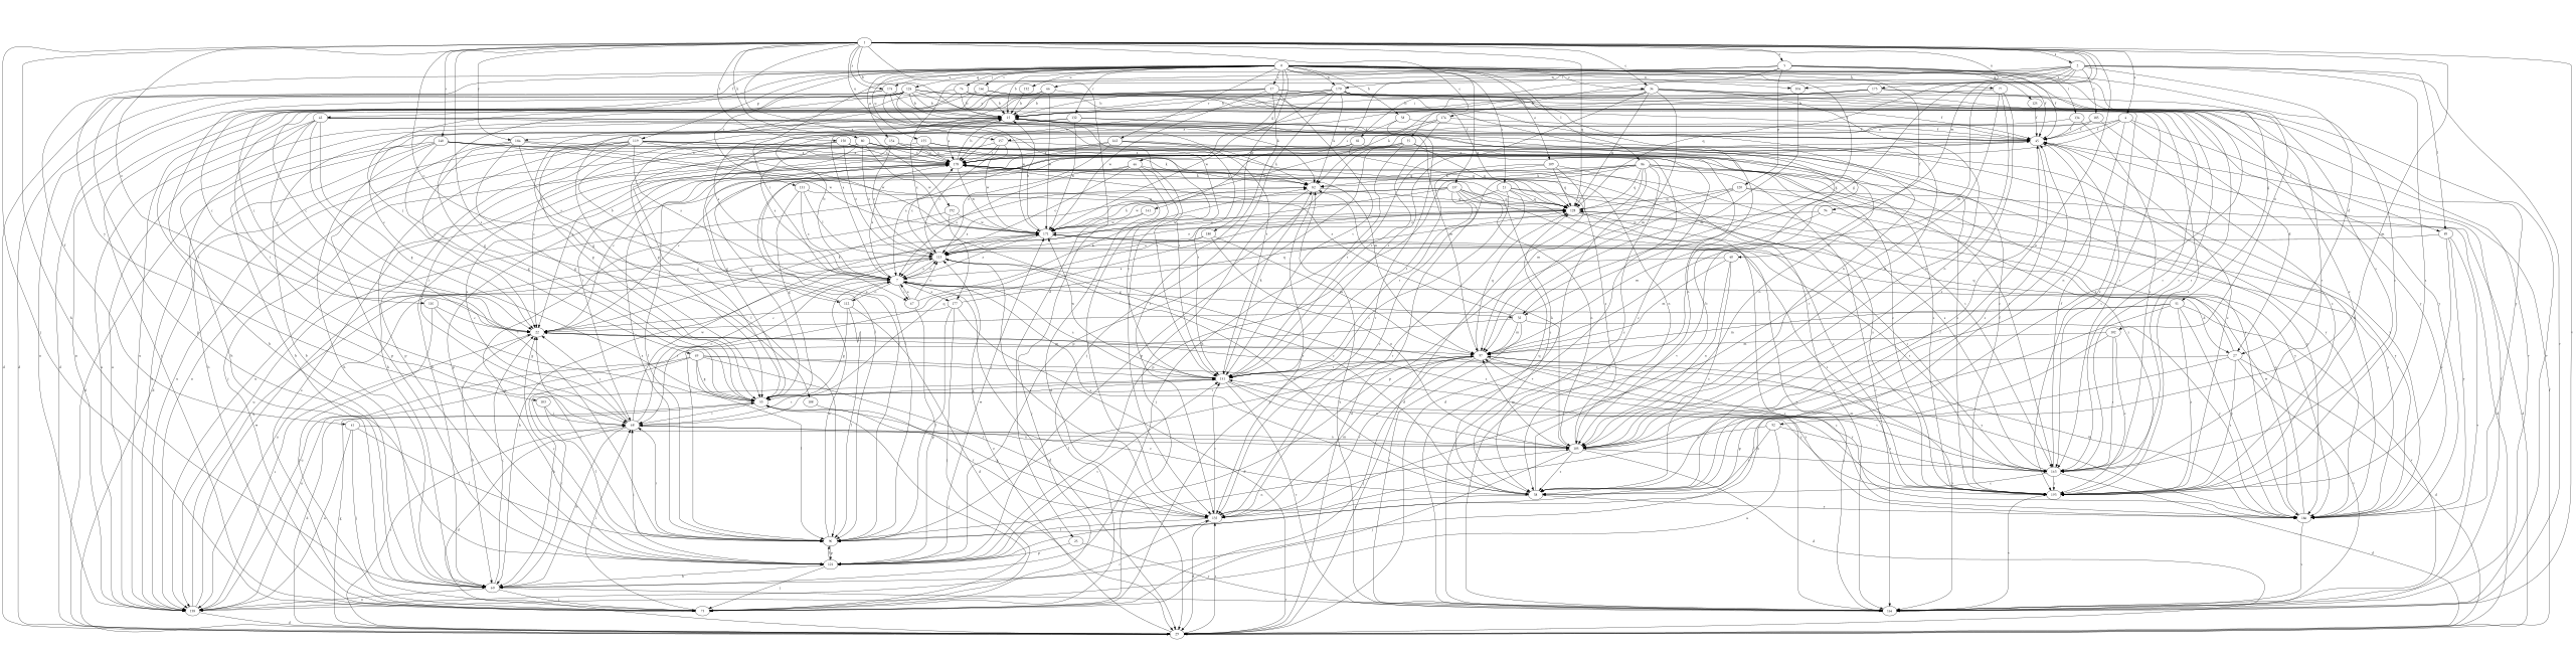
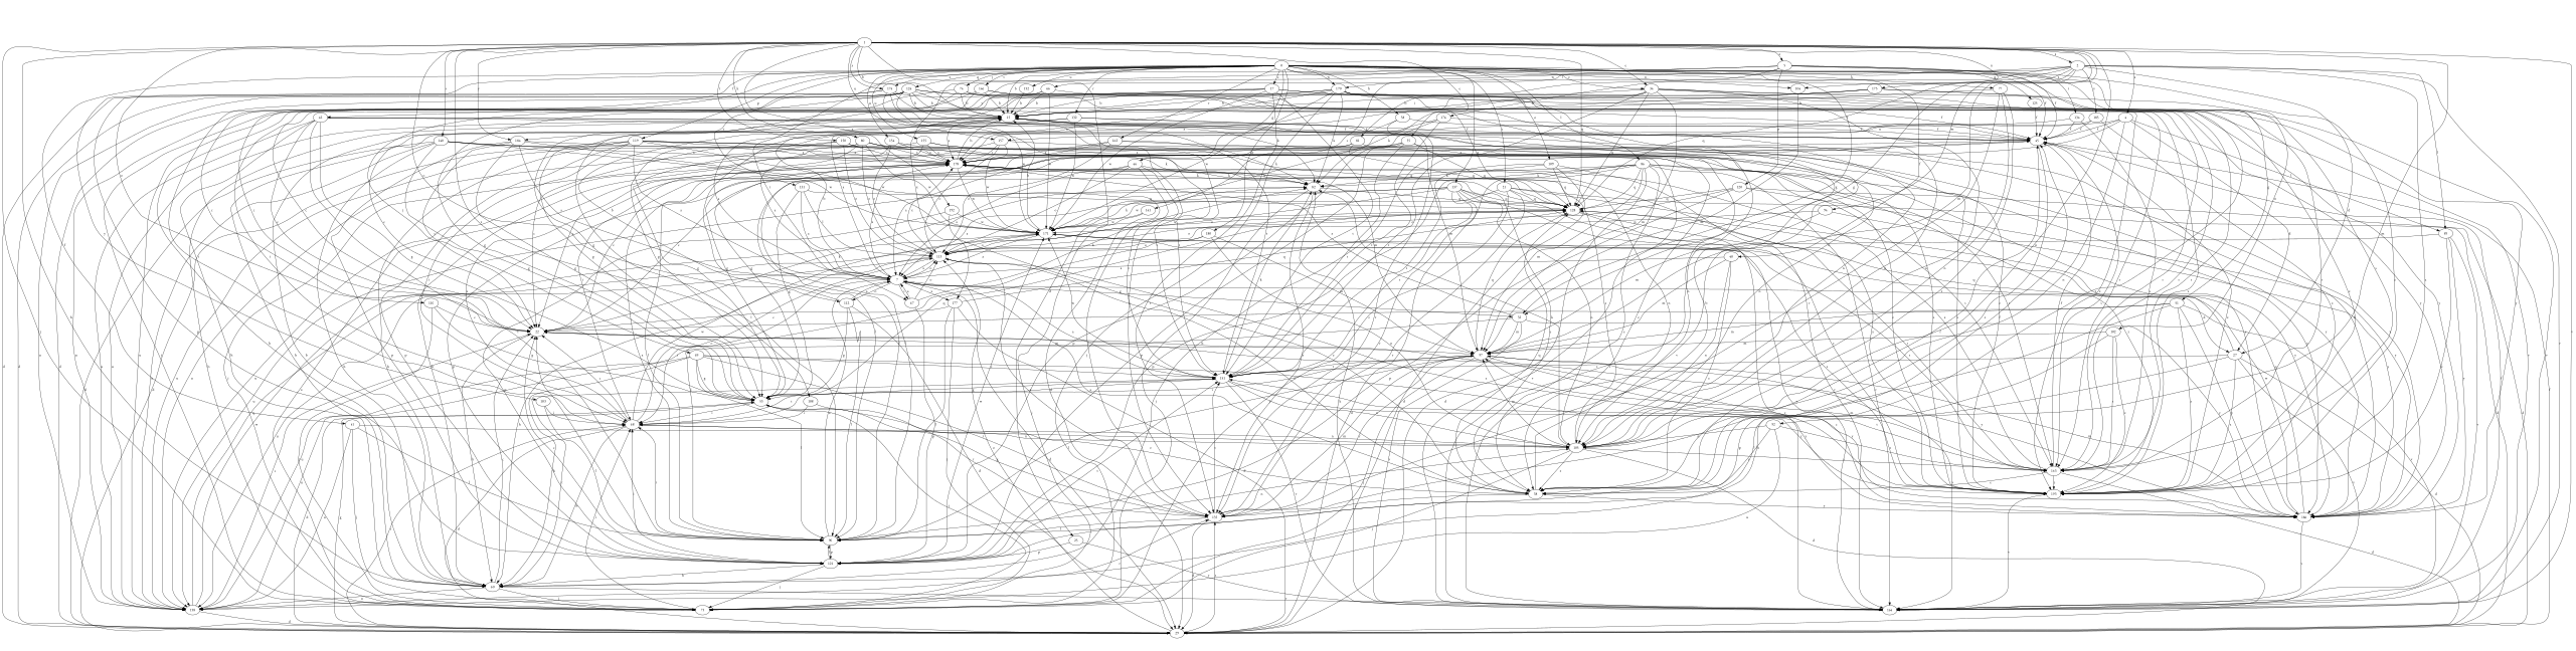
  strict digraph {
    fontname="EB Garamond"
    node [fontname="EB Garamond"]
    edge [fontname="EB Garamond"]
    0
    15
    17
    21
    34
    40
    41
    42
    45
    46
    51
    n12 [label=32]
    58
    69
    74
    77
    86
    102
    104
    109
    119
    124
    125
    131
    132
    137
    146
    152
    154
    155
    162
    170
    174
    180
    183
    97
    151
    178
    53
    158
    60
    128
    135
    171
    75
    29
    186
    105
    193
    7
    38
    90
    22
    143
    113
    82
    121
    164
    68
    1
    2
    4
    5
    25
    35
    80
    92
    94
    110
    112
    140
    150
    157
    184
    188
    192
    27
    n78 [label=81]
    66
    89
    141
    175
    185
    67
    120
    134
    176
    177
    0 -> 15 [label=b]
    0 -> 17 [label=c]
    0 -> 21 [label=c]
    0 -> 34 [label=e]
    0 -> 40 [label=f]
    0 -> 41 [label=f]
    0 -> 42 [label=f]
    0 -> 45 [label=f]
    0 -> 46 [label=g]
    0 -> 51 [label=g]
    0 -> n12 [label=g]
    0 -> 58 [label=h]
    0 -> 69 [label=j]
    0 -> 74 [label=j]
    0 -> 77 [label=k]
    0 -> 86 [label=l]
    0 -> 102 [label=n]
    0 -> 104 [label=n]
    0 -> 109 [label=o]
    0 -> 119 [label=p]
    0 -> 124 [label=q]
    0 -> 125 [label=q]
    0 -> 131 [label=r]
    0 -> 132 [label=r]
    0 -> 137 [label=s]
    0 -> 146 [label=t]
    0 -> 152 [label=u]
    0 -> 154 [label=u]
    0 -> 155 [label=u]
    0 -> 162 [label=v]
    0 -> 170 [label=w]
    0 -> 174 [label=x]
    0 -> 180 [label=y]
    0 -> 183 [label=y]
    15 -> 45 [label=f]
    15 -> 97 [label=m]
    15 -> 151 [label=t]
    15 -> 178 [label=x]
    15 -> 53 [label=g]
    15 -> 158 [label=u]
    17 -> 15 [label=b]
    17 -> 45 [label=f]
    17 -> 151 [label=t]
    17 -> 158 [label=u]
    17 -> 60 [label=h]
    17 -> 128 [label=q]
    17 -> 135 [label=r]
    17 -> 171 [label=w]
    21 -> 128 [label=q]
    21 -> 135 [label=r]
    21 -> 171 [label=w]
    21 -> 75 [label=j]
    21 -> 29 [label=d]
    21 -> 186 [label=y]
    34 -> 15 [label=b]
    34 -> 97 [label=m]
    34 -> 178 [label=x]
    34 -> 60 [label=h]
    34 -> 128 [label=q]
    34 -> 186 [label=y]
    34 -> 105 [label=n]
    34 -> 193 [label=z]
    34 -> 7 [label=a]
    34 -> 38 [label=e]
    40 -> 97 [label=m]
    40 -> 105 [label=n]
    40 -> 7 [label=a]
    40 -> 38 [label=e]
    41 -> 158 [label=u]
    41 -> 75 [label=j]
    41 -> 105 [label=n]
    41 -> 90 [label=l]
    42 -> 45 [label=f]
    42 -> 151 [label=t]
    42 -> 53 [label=g]
    42 -> 158 [label=u]
    42 -> 60 [label=h]
    42 -> 193 [label=z]
    42 -> 90 [label=l]
    42 -> 22 [label=c]
    45 -> 178 [label=x]
    45 -> 53 [label=g]
    45 -> 193 [label=z]
    45 -> 38 [label=e]
    45 -> 143 [label=s]
    46 -> 151 [label=t]
    46 -> 135 [label=r]
    46 -> 7 [label=a]
    46 -> 113 [label=o]
    46 -> 82 [label=k]
    46 -> 121 [label=p]
    51 -> 97 [label=m]
    51 -> 60 [label=h]
    51 -> 186 [label=y]
    51 -> 193 [label=z]
    51 -> 22 [label=c]
    51 -> 164 [label=v]
    n12 -> 97 [label=m]
    n12 -> 178 [label=x]
    n12 -> 158 [label=u]
    n12 -> 186 [label=y]
    n12 -> 164 [label=v]
    58 -> 45 [label=f]
    58 -> 135 [label=r]
    58 -> 22 [label=c]
    69 -> 151 [label=t]
    69 -> 53 [label=g]
    69 -> 158 [label=u]
    69 -> 60 [label=h]
    69 -> 135 [label=r]
    69 -> 186 [label=y]
    69 -> 90 [label=l]
    74 -> 15 [label=b]
    74 -> 29 [label=d]
    74 -> 193 [label=z]
    74 -> 22 [label=c]
    74 -> 143 [label=s]
    77 -> 15 [label=b]
    77 -> 135 [label=r]
    77 -> 105 [label=n]
    77 -> 38 [label=e]
    86 -> 97 [label=m]
    86 -> 128 [label=q]
    86 -> 135 [label=r]
    86 -> 29 [label=d]
    86 -> 186 [label=y]
    86 -> 193 [label=z]
    86 -> 38 [label=e]
    86 -> 22 [label=c]
    86 -> 82 [label=k]
    86 -> 121 [label=p]
    86 -> 164 [label=v]
    102 -> 97 [label=m]
    102 -> 193 [label=z]
    102 -> 143 [label=s]
    102 -> 121 [label=p]
    104 -> 97 [label=m]
    109 -> 151 [label=t]
    109 -> 128 [label=q]
    109 -> 29 [label=d]
    109 -> 82 [label=k]
    109 -> 164 [label=v]
    119 -> 97 [label=m]
    119 -> 178 [label=x]
    119 -> 158 [label=u]
    119 -> 60 [label=h]
    119 -> 171 [label=w]
    119 -> 29 [label=d]
    119 -> 7 [label=a]
    119 -> 143 [label=s]
    119 -> 82 [label=k]
    119 -> 121 [label=p]
    119 -> 68 [label=i]
    124 -> 15 [label=b]
    124 -> 151 [label=t]
    124 -> 53 [label=g]
    124 -> 158 [label=u]
    124 -> 29 [label=d]
    124 -> 193 [label=z]
    124 -> 22 [label=c]
    124 -> 143 [label=s]
    124 -> 82 [label=k]
    124 -> 164 [label=v]
    124 -> 68 [label=i]
    125 -> 45 [label=f]
    131 -> 53 [label=g]
    131 -> 128 [label=q]
    131 -> 7 [label=a]
    131 -> 113 [label=l]
    132 -> 45 [label=f]
    132 -> 60 [label=h]
    132 -> 171 [label=w]
    132 -> 7 [label=a]
    132 -> 164 [label=v]
    137 -> 151 [label=t]
    137 -> 158 [label=u]
    137 -> 128 [label=q]
    137 -> 29 [label=d]
    137 -> 105 [label=n]
    137 -> 193 [label=z]
    137 -> 7 [label=a]
    137 -> 113 [label=o]
    137 -> 164 [label=v]
    146 -> 15 [label=b]
    146 -> 158 [label=u]
    146 -> 75 [label=j]
    146 -> 186 [label=y]
    146 -> 143 [label=s]
    152 -> 15 [label=b]
    154 -> 178 [label=x]
    154 -> 60 [label=h]
    154 -> 186 [label=y]
    154 -> 113 [label=o]
    155 -> 178 [label=x]
    155 -> 158 [label=u]
    155 -> 128 [label=q]
    155 -> 193 [label=z]
    155 -> 22 [label=c]
-   162 -> 151 [label=t]
    162 -> 178 [label=x]
    162 -> 53 [label=g]
    162 -> 186 [label=y]
    162 -> 113 [label=o]
    162 -> 82 [label=k]
    170 -> 15 [label=b]
    170 -> 178 [label=x]
    170 -> 171 [label=w]
    170 -> 75 [label=j]
    170 -> 186 [label=y]
    170 -> 105 [label=n]
    170 -> 143 [label=s]
    170 -> 82 [label=k]
    170 -> 164 [label=v]
    170 -> 68 [label=i]
    174 -> 15 [label=b]
    174 -> 45 [label=f]
    174 -> 135 [label=r]
    174 -> 171 [label=w]
    174 -> 29 [label=d]
    174 -> 121 [label=p]
    180 -> 97 [label=m]
    180 -> 105 [label=n]
    180 -> 90 [label=l]
    180 -> 113 [label=o]
    183 -> 90 [label=l]
    183 -> 68 [label=i]
    97 -> 151 [label=t]
    97 -> 128 [label=q]
    97 -> 135 [label=r]
    97 -> 75 [label=j]
    97 -> 186 [label=y]
    97 -> 90 [label=l]
    97 -> 164 [label=v]
    97 -> 68 [label=i]
    151 -> 53 [label=g]
    151 -> 171 [label=w]
    151 -> 105 [label=n]
    151 -> 193 [label=z]
    151 -> 7 [label=a]
    151 -> 82 [label=k]
    151 -> 164 [label=v]
    178 -> 15 [label=b]
    178 -> 171 [label=w]
    178 -> 105 [label=n]
    178 -> 38 [label=e]
    178 -> 90 [label=l]
    178 -> 22 [label=c]
    178 -> 82 [label=k]
    53 -> 128 [label=q]
    53 -> 75 [label=j]
    53 -> 29 [label=d]
    53 -> 38 [label=e]
    53 -> 68 [label=i]
    158 -> 128 [label=q]
    158 -> 135 [label=r]
    158 -> 171 [label=w]
    158 -> 29 [label=d]
    158 -> 22 [label=c]
    60 -> 15 [label=b]
    60 -> 151 [label=t]
    60 -> 158 [label=u]
    60 -> 75 [label=j]
    60 -> 22 [label=c]
    60 -> 164 [label=v]
    128 -> 171 [label=w]
    128 -> 143 [label=s]
    128 -> 113 [label=o]
    128 -> 164 [label=v]
    135 -> 45 [label=f]
    135 -> 97 [label=m]
    135 -> 151 [label=t]
    135 -> 53 [label=g]
    135 -> 29 [label=d]
    135 -> 90 [label=l]
    171 -> 15 [label=b]
    171 -> 193 [label=z]
    171 -> 7 [label=a]
    171 -> 143 [label=s]
    171 -> 113 [label=o]
    171 -> 82 [label=k]
    75 -> 15 [label=b]
    75 -> 178 [label=x]
    75 -> 68 [label=i]
    29 -> 45 [label=f]
    29 -> 53 [label=g]
    29 -> 135 [label=r]
    29 -> 113 [label=o]
    29 -> 68 [label=i]
    186 -> 15 [label=b]
    186 -> 97 [label=m]
    186 -> 128 [label=q]
    186 -> 171 [label=w]
    186 -> 22 [label=c]
    186 -> 164 [label=v]
    105 -> 97 [label=m]
    105 -> 178 [label=x]
    105 -> 75 [label=j]
    105 -> 29 [label=d]
    105 -> 38 [label=e]
    105 -> 143 [label=s]
    105 -> 82 [label=k]
    105 -> 68 [label=i]
    193 -> 178 [label=x]
    193 -> 164 [label=v]
    7 -> 15 [label=b]
    7 -> n12 [label=g]
    7 -> 178 [label=x]
    7 -> 29 [label=d]
    7 -> 113 [label=o]
    7 -> 68 [label=i]
    7 -> 112 [label=o]
    7 -> 27 [label=d]
    7 -> 67 [label=i]
    7 -> 177 [label=x]
    38 -> 15 [label=b]
    38 -> 45 [label=f]
    38 -> 128 [label=q]
    38 -> 135 [label=r]
    38 -> 186 [label=y]
    38 -> 7 [label=a]
    38 -> 113 [label=o]
    90 -> 45 [label=f]
    90 -> 178 [label=x]
    90 -> 105 [label=n]
    90 -> 7 [label=a]
    90 -> 22 [label=c]
    90 -> 121 [label=p]
    90 -> 68 [label=i]
    22 -> 97 [label=m]
    22 -> 60 [label=h]
    22 -> 186 [label=y]
    22 -> 82 [label=k]
    143 -> 45 [label=f]
    143 -> 97 [label=m]
    143 -> 151 [label=t]
    143 -> 178 [label=x]
    143 -> 29 [label=d]
    143 -> 193 [label=z]
    143 -> 38 [label=e]
    113 -> 178 [label=x]
    113 -> 158 [label=u]
    113 -> 60 [label=h]
    113 -> 135 [label=r]
    113 -> 193 [label=z]
    113 -> 7 [label=a]
    82 -> 128 [label=q]
    82 -> 135 [label=r]
    82 -> 75 [label=j]
    121 -> 151 [label=t]
    121 -> 60 [label=h]
    121 -> 171 [label=w]
    121 -> 75 [label=j]
    121 -> 90 [label=l]
    121 -> 22 [label=c]
    121 -> 68 [label=i]
    164 -> 45 [label=f]
    164 -> 82 [label=k]
    68 -> 151 [label=t]
    68 -> 178 [label=x]
    68 -> 60 [label=h]
    68 -> 171 [label=w]
    68 -> 29 [label=d]
    68 -> 105 [label=n]
    68 -> 22 [label=c]
    68 -> 113 [label=o]
    1 -> 15 [label=b]
    1 -> 34 [label=e]
    1 -> 104 [label=n]
    1 -> 174 [label=x]
    1 -> 97 [label=m]
    1 -> 60 [label=h]
    1 -> 128 [label=q]
    1 -> 75 [label=j]
    1 -> 105 [label=n]
    1 -> 164 [label=v]
    1 -> 2 [label=a]
    1 -> 4 [label=a]
    1 -> 5 [label=a]
    1 -> 25 [label=d]
    1 -> 35 [label=e]
    1 -> 80 [label=k]
    1 -> 92 [label=m]
    1 -> 94 [label=m]
    1 -> 110 [label=o]
    1 -> 112 [label=o]
    1 -> 140 [label=s]
    1 -> 150 [label=t]
    1 -> 157 [label=u]
    1 -> 184 [label=y]
    1 -> 188 [label=z]
    1 -> 192 [label=z]
    2 -> n12 [label=g]
    2 -> 128 [label=q]
    2 -> 193 [label=z]
    2 -> 164 [label=v]
    2 -> 184 [label=y]
    2 -> 27 [label=d]
    2 -> n78 [label=i]
    2 -> 66 [label=i]
    2 -> 89 [label=l]
    2 -> 141 [label=s]
    2 -> 175 [label=x]
    2 -> 185 [label=y]
    4 -> 45 [label=f]
    4 -> 151 [label=t]
    4 -> 105 [label=n]
    4 -> 157 [label=u]
    4 -> 27 [label=d]
    4 -> 89 [label=l]
    5 -> 45 [label=f]
    5 -> 170 [label=w]
    5 -> 193 [label=z]
    5 -> 143 [label=s]
    5 -> 67 [label=i]
    5 -> 120 [label=p]
    5 -> 134 [label=r]
    5 -> 176 [label=x]
    5 -> 177 [label=x]
    25 -> 121 [label=p]
    25 -> 164 [label=v]
    35 -> 151 [label=t]
    35 -> 178 [label=x]
    35 -> 128 [label=q]
    35 -> 105 [label=n]
    35 -> 90 [label=l]
    35 -> 121 [label=p]
    80 -> 178 [label=x]
    80 -> 158 [label=u]
    80 -> 171 [label=w]
    80 -> 75 [label=j]
    80 -> 105 [label=n]
    80 -> 193 [label=z]
    80 -> 7 [label=a]
    80 -> 113 [label=o]
    92 -> 158 [label=u]
    92 -> 105 [label=n]
    92 -> 38 [label=e]
    92 -> 143 [label=s]
    94 -> 97 [label=m]
    94 -> 171 [label=p]
    94 -> 186 [label=y]
    110 -> 53 [label=g]
    110 -> 75 [label=j]
    110 -> 22 [label=c]
    112 -> 15 [label=b]
    112 -> 53 [label=g]
    112 -> 29 [label=d]
    112 -> 7 [label=a]
    112 -> 90 [label=l]
    140 -> 178 [label=x]
    140 -> 53 [label=g]
    140 -> 158 [label=u]
    140 -> 60 [label=h]
    140 -> 171 [label=w]
    140 -> 29 [label=d]
    140 -> 143 [label=s]
    140 -> 164 [label=v]
    150 -> 178 [label=x]
    150 -> 53 [label=g]
    150 -> 38 [label=e]
    150 -> 22 [label=c]
    150 -> 113 [label=o]
    157 -> 178 [label=s]
    157 -> 171 [label=w]
    157 -> 193 [label=z]
    157 -> 113 [label=o]
    157 -> 68 [label=i]
    184 -> 178 [label=x]
    184 -> 53 [label=g]
    184 -> 29 [label=d]
    184 -> 7 [label=a]
    184 -> 22 [label=c]
    184 -> 121 [label=p]
    188 -> 135 [label=r]
+   188 -> 68 [label=i]
    192 -> 171 [label=w]
    192 -> 38 [label=e]
    192 -> 121 [label=p]
    27 -> 151 [label=t]
    27 -> 128 [label=q]
    27 -> 29 [label=d]
    27 -> 193 [label=z]
    27 -> 90 [label=l]
    27 -> 164 [label=v]
    n78 -> 178 [label=x]
    n78 -> 128 [label=q]
    n78 -> 186 [label=y]
    n78 -> 7 [label=a]
    66 -> 15 [label=b]
    66 -> 53 [label=g]
    66 -> 171 [label=w]
    66 -> 105 [label=n]
    66 -> 90 [label=l]
    89 -> 186 [label=y]
    89 -> 193 [label=z]
    89 -> 113 [label=o]
    89 -> 164 [label=v]
    141 -> 171 [label=w]
    141 -> 75 [label=j]
    175 -> 15 [label=b]
    175 -> 22 [label=c]
    175 -> 143 [label=s]
    175 -> 82 [label=k]
    175 -> 164 [label=v]
    185 -> 45 [label=f]
    185 -> 171 [label=w]
    185 -> 193 [label=z]
    67 -> 7 [label=a]
    67 -> 113 [label=o]
    67 -> 82 [label=k]
    67 -> 121 [label=p]
    120 -> 128 [label=q]
    120 -> 29 [label=d]
    120 -> 186 [label=y]
    120 -> 113 [label=o]
    120 -> 121 [label=p]
    134 -> 45 [label=f]
    134 -> 90 [label=l]
    134 -> 143 [label=s]
    176 -> 45 [label=f]
    176 -> 151 [label=t]
    176 -> 53 [label=g]
    176 -> 121 [label=p]
    177 -> 128 [label=q]
    177 -> 75 [label=j]
    177 -> 29 [label=d]
    177 -> 90 [label=l]
    177 -> 22 [label=c]
  }
